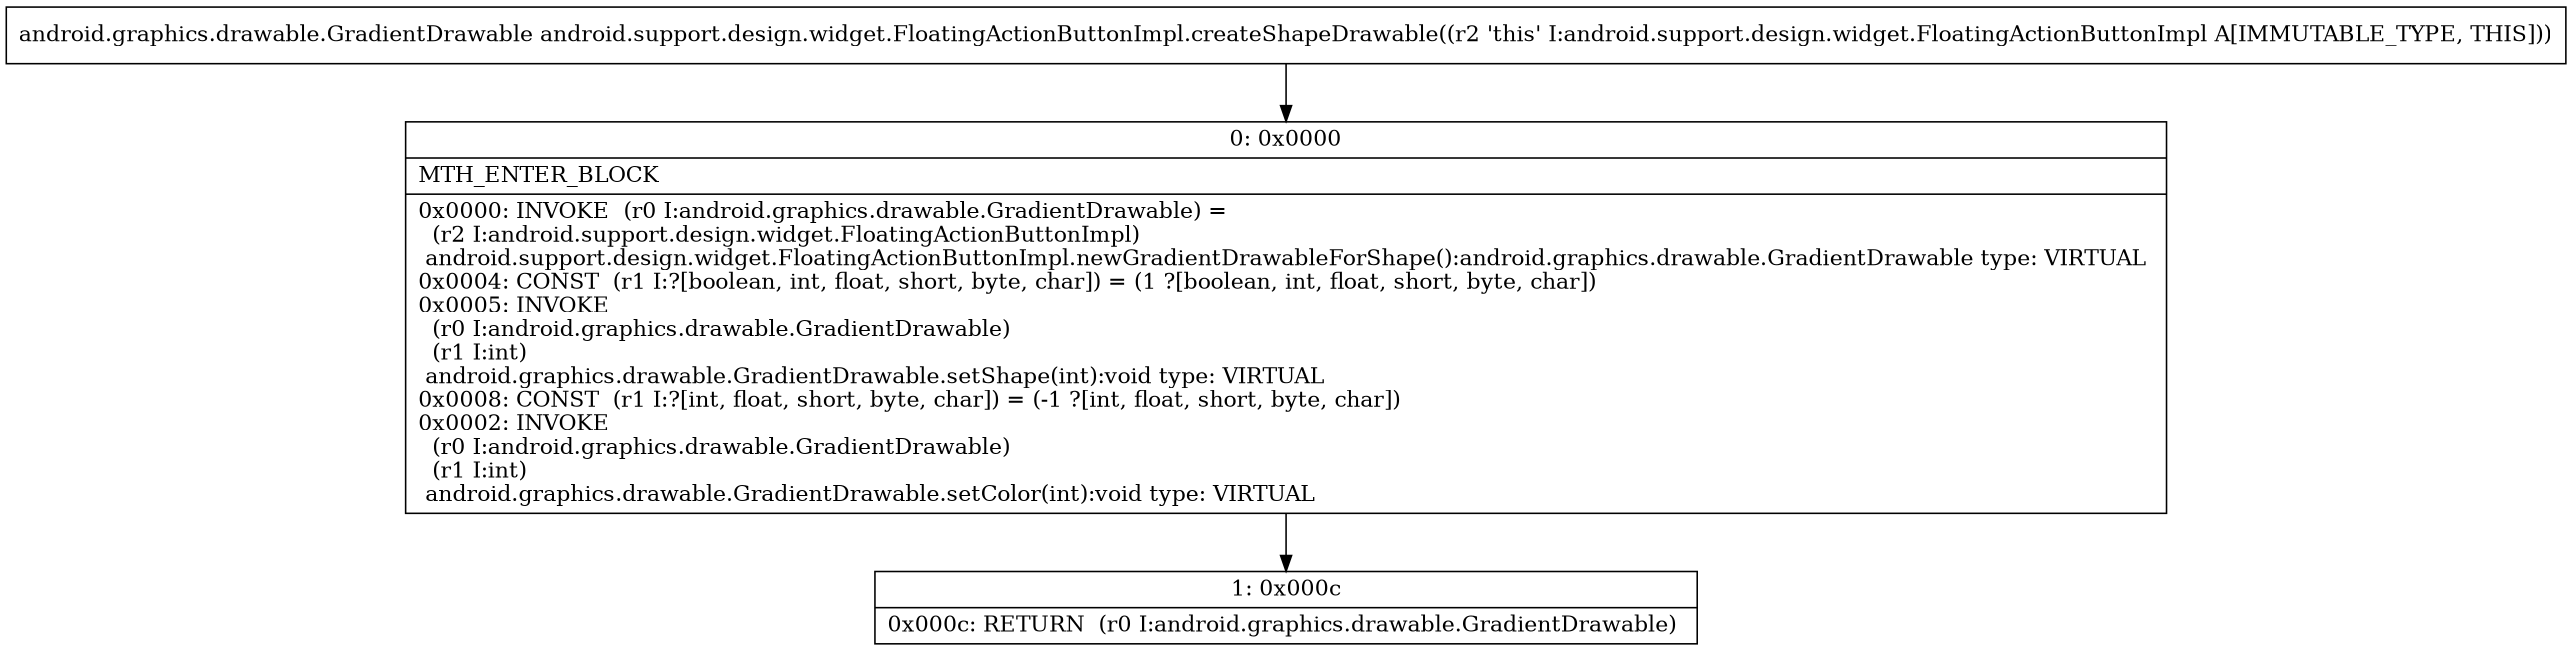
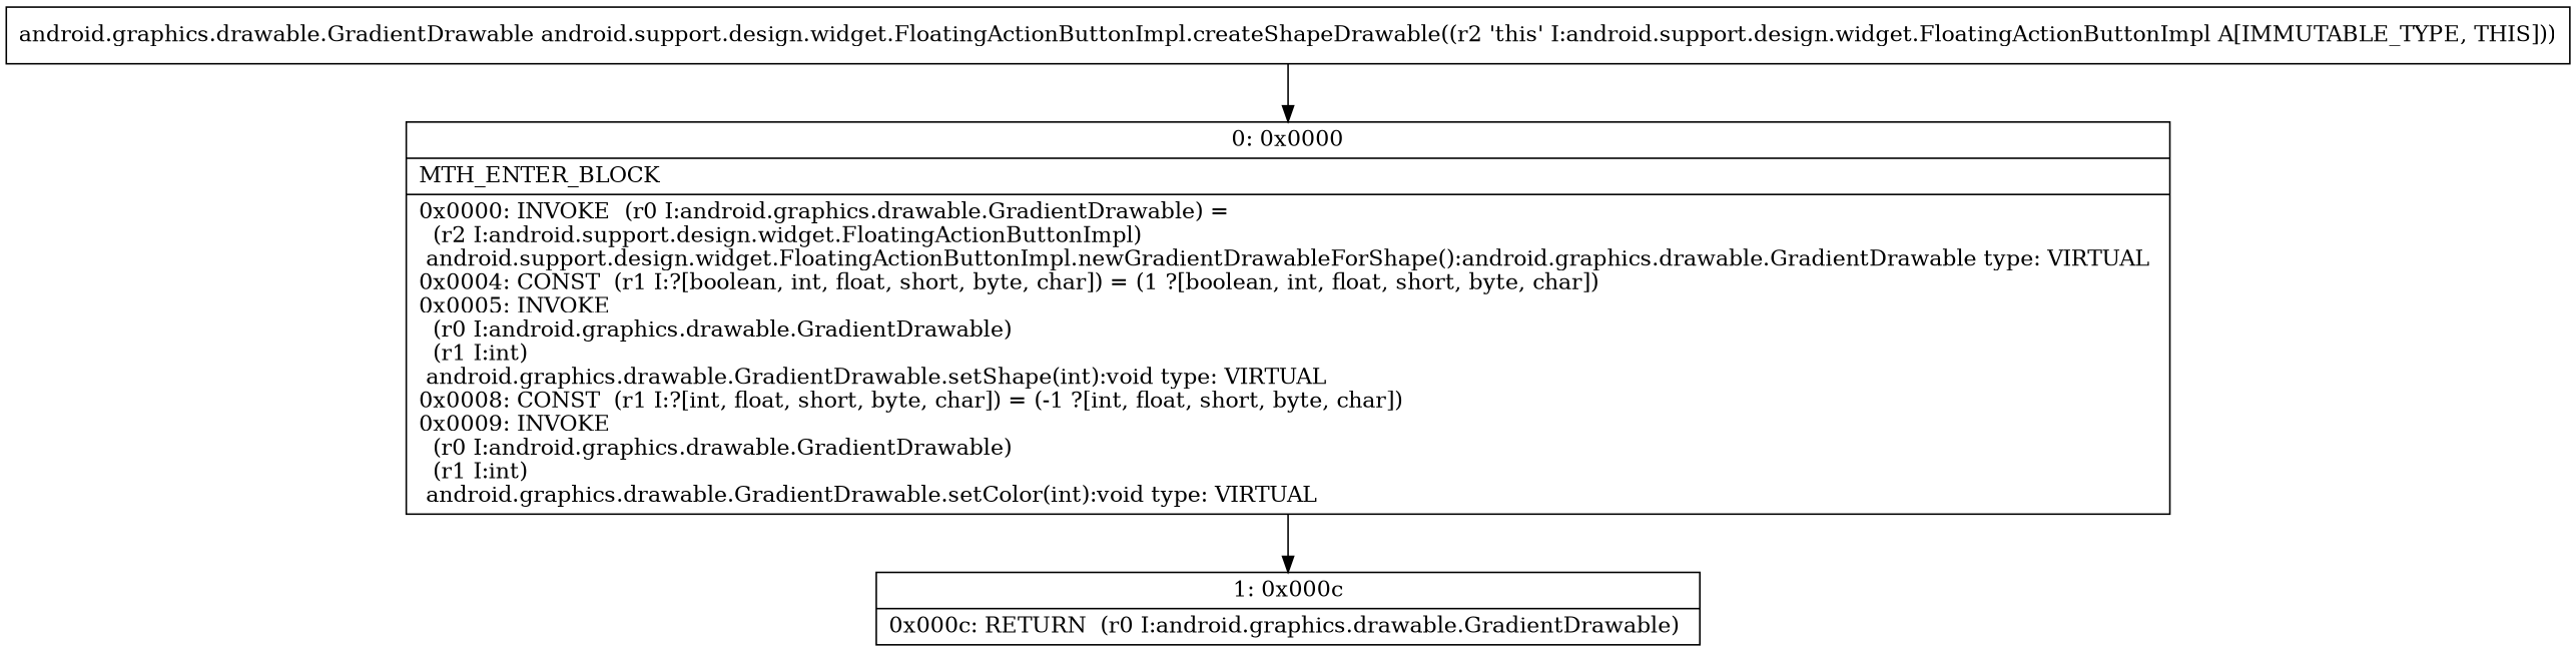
  digraph {
    node [shape=record]
-   n1 [label="{0\:\ 0x0000|MTH_ENTER_BLOCK\l|0x0000: INVOKE  (r0 I:android.graphics.drawable.GradientDrawable) = \l  (r2 I:android.support.design.widget.FloatingActionButtonImpl)\l android.support.design.widget.FloatingActionButtonImpl.newGradientDrawableForShape():android.graphics.drawable.GradientDrawable type: VIRTUAL \l0x0004: CONST  (r1 I:?[boolean, int, float, short, byte, char]) = (1 ?[boolean, int, float, short, byte, char]) \l0x0005: INVOKE  \l  (r0 I:android.graphics.drawable.GradientDrawable)\l  (r1 I:int)\l android.graphics.drawable.GradientDrawable.setShape(int):void type: VIRTUAL \l0x0008: CONST  (r1 I:?[int, float, short, byte, char]) = (\-1 ?[int, float, short, byte, char]) \l0x0002: INVOKE  \l  (r0 I:android.graphics.drawable.GradientDrawable)\l  (r1 I:int)\l android.graphics.drawable.GradientDrawable.setColor(int):void type: VIRTUAL \l}"]
+   n1 [label="{0\:\ 0x0000|MTH_ENTER_BLOCK\l|0x0000: INVOKE  (r0 I:android.graphics.drawable.GradientDrawable) = \l  (r2 I:android.support.design.widget.FloatingActionButtonImpl)\l android.support.design.widget.FloatingActionButtonImpl.newGradientDrawableForShape():android.graphics.drawable.GradientDrawable type: VIRTUAL \l0x0004: CONST  (r1 I:?[boolean, int, float, short, byte, char]) = (1 ?[boolean, int, float, short, byte, char]) \l0x0005: INVOKE  \l  (r0 I:android.graphics.drawable.GradientDrawable)\l  (r1 I:int)\l android.graphics.drawable.GradientDrawable.setShape(int):void type: VIRTUAL \l0x0008: CONST  (r1 I:?[int, float, short, byte, char]) = (\-1 ?[int, float, short, byte, char]) \l0x0009: INVOKE  \l  (r0 I:android.graphics.drawable.GradientDrawable)\l  (r1 I:int)\l android.graphics.drawable.GradientDrawable.setColor(int):void type: VIRTUAL \l}"]
    n2 [label="{1\:\ 0x000c|0x000c: RETURN  (r0 I:android.graphics.drawable.GradientDrawable) \l}"]
    n3 [label="{android.graphics.drawable.GradientDrawable android.support.design.widget.FloatingActionButtonImpl.createShapeDrawable((r2 'this' I:android.support.design.widget.FloatingActionButtonImpl A[IMMUTABLE_TYPE, THIS])) }"]
    n1 -> n2
    n3 -> n1
  }
